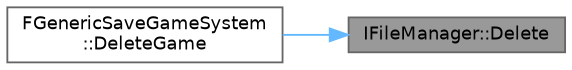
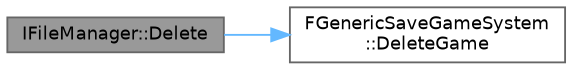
  digraph {
    rankdir=RL
    node [fontname=Helvetica fontsize=10 shape=box style=filled]
    n1 [color=gray40 fillcolor=grey60 fontcolor=black height=0.2 label="IFileManager::Delete" width=0.4]
    n2 [color=grey40 fillcolor=white height=0.2 label="FGenericSaveGameSystem\l::DeleteGame" width=0.4]
-   n1 -> n2 [color=steelblue1 dir=back fontname=Helvetica fontsize=10 labelfontname=Helvetica labelfontsize=10 style=solid]
+   n2 -> n1 [color=steelblue1 dir=back fontname=Helvetica fontsize=10 labelfontname=Helvetica labelfontsize=10 style=solid]
  }
